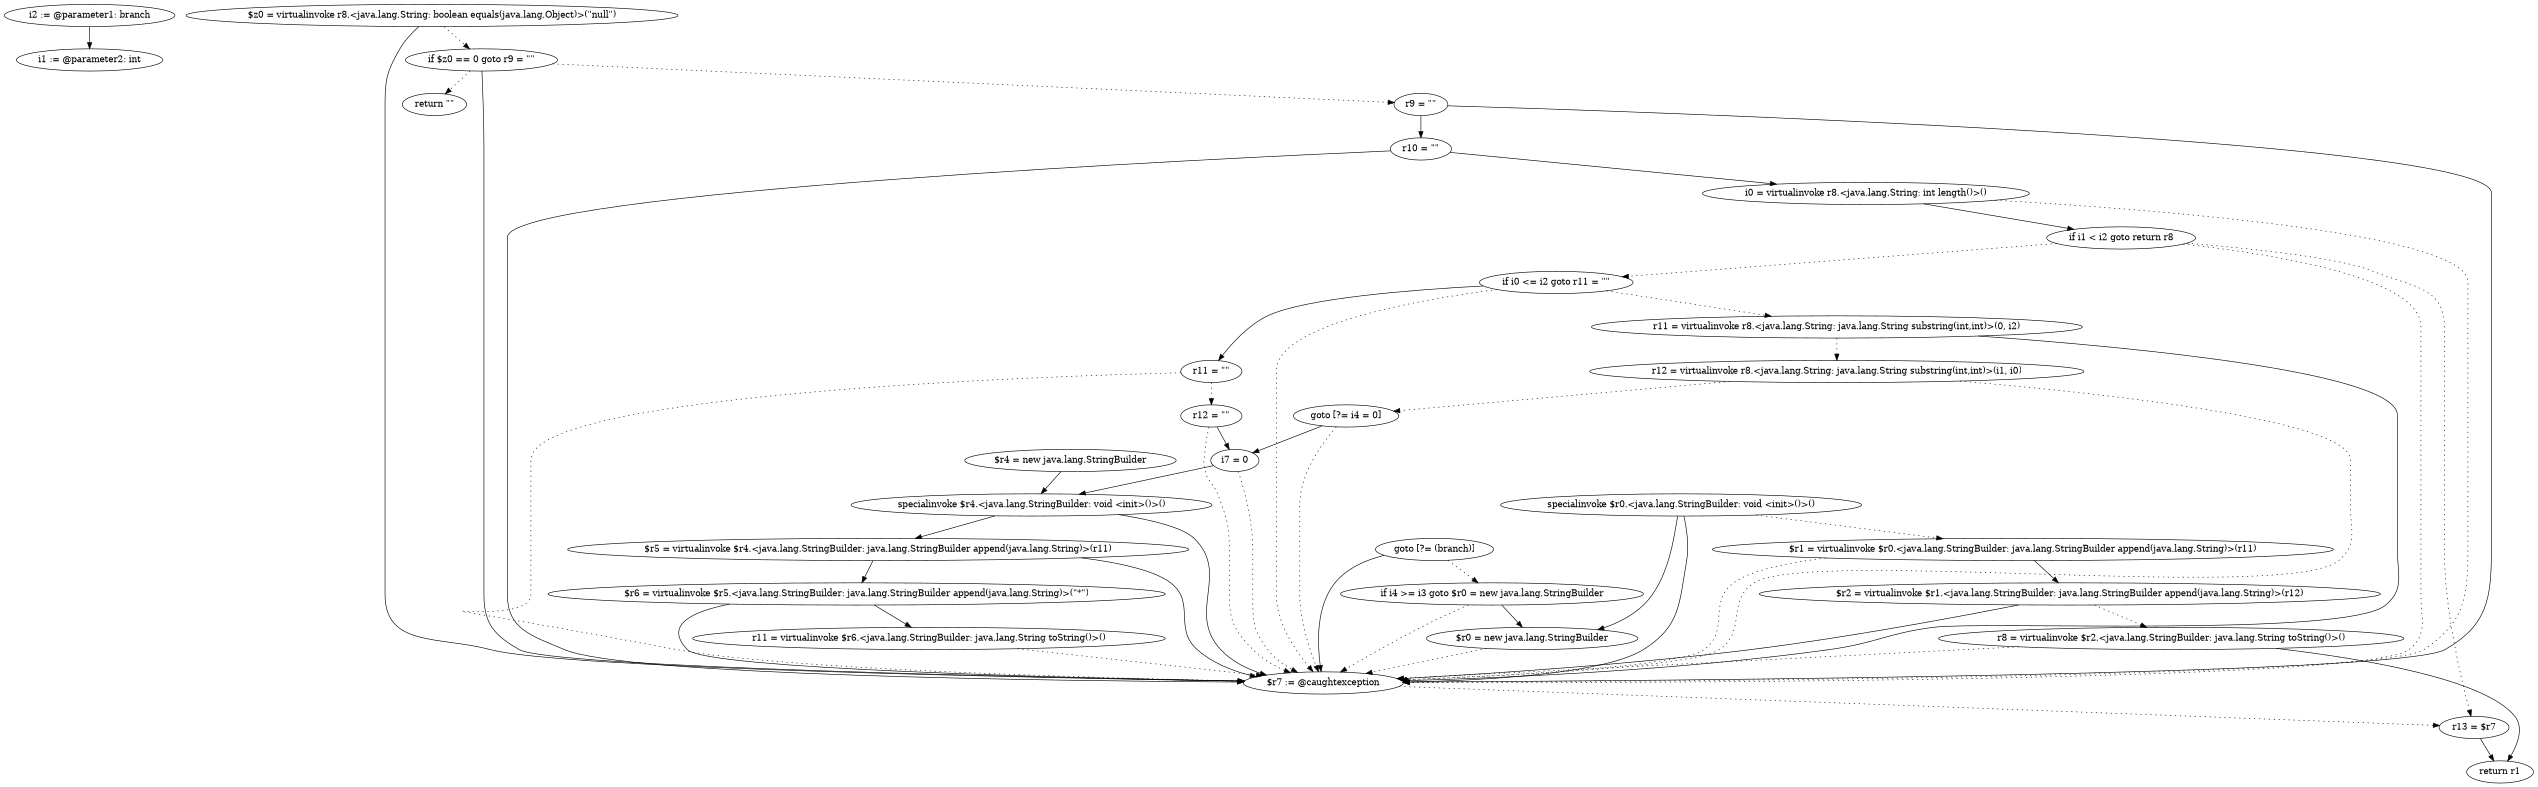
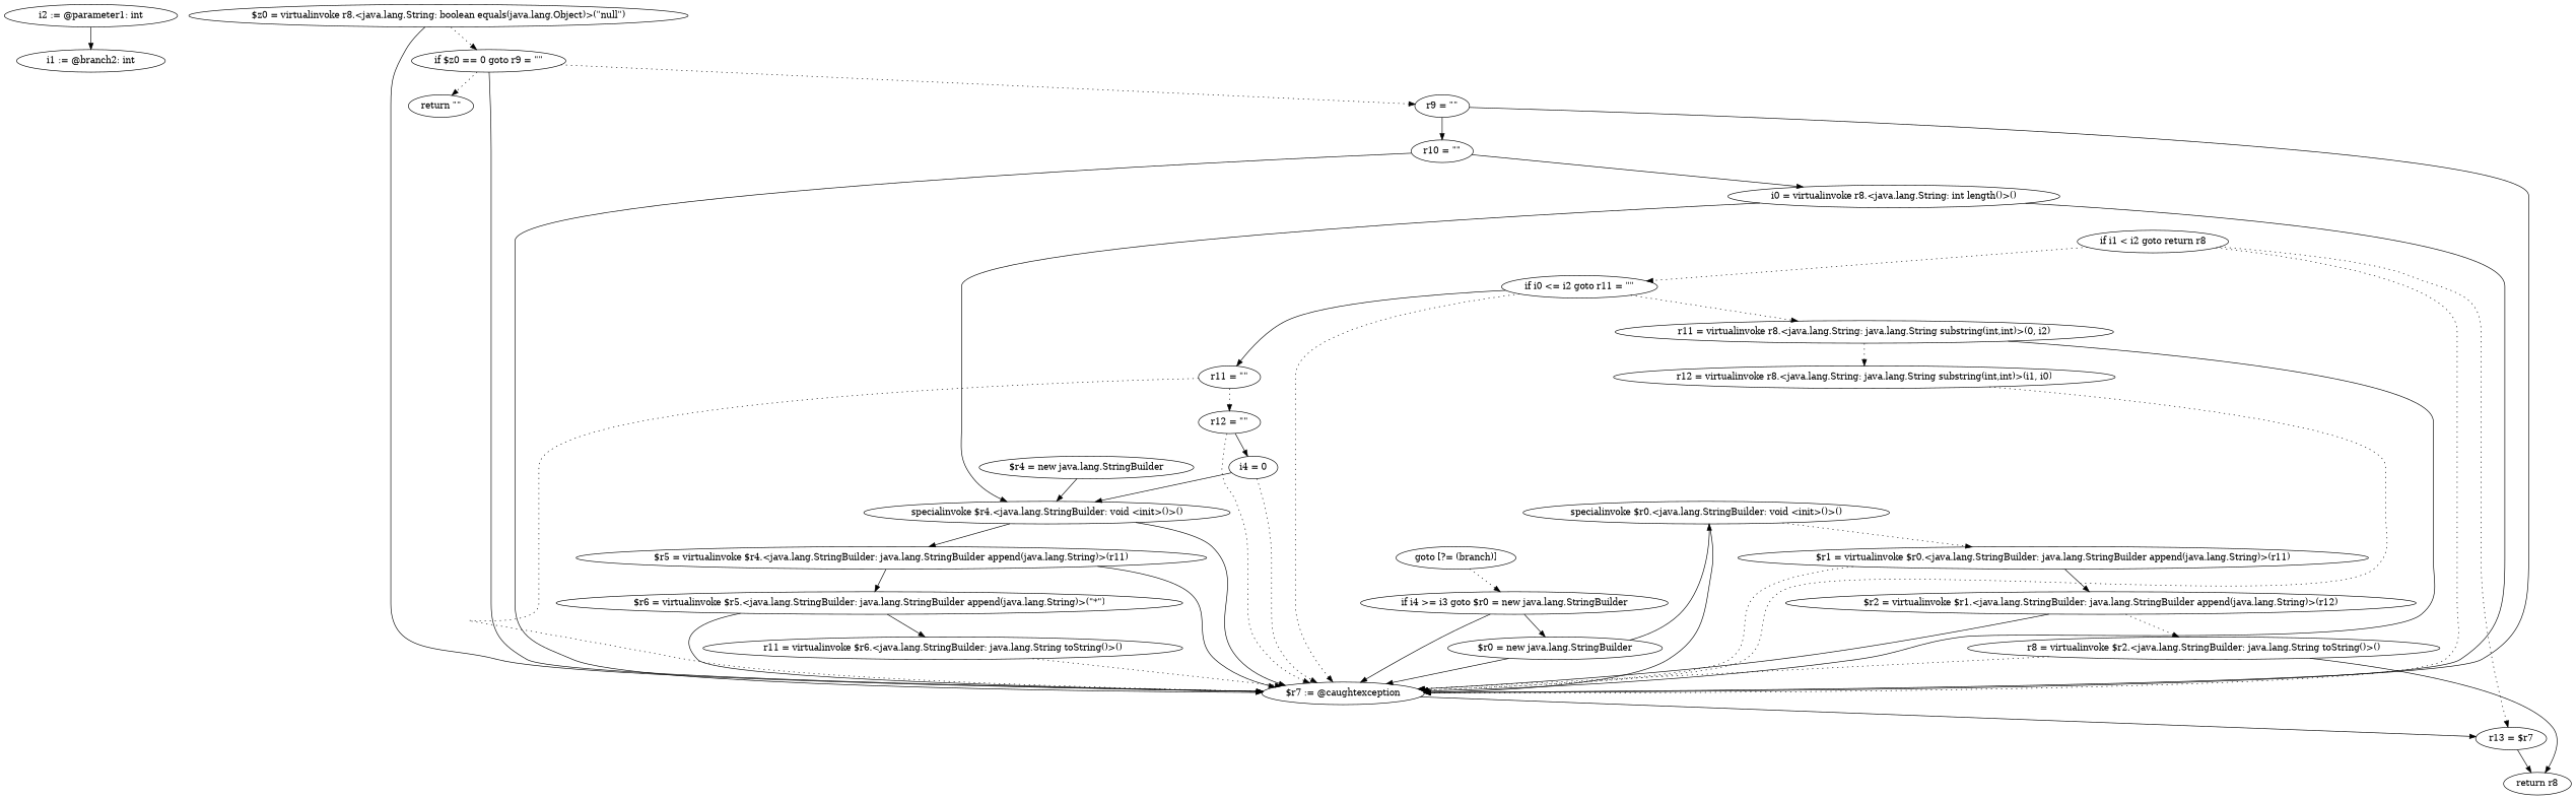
  digraph {
    edge [style=solid]
-   "i2 := @parameter1: int" [label="i2 := @parameter1: branch"]
-   "i1 := @parameter2: int"
+   "i2 := @parameter1: int"
+   "i1 := @parameter2: int" [label="i1 := @branch2: int"]
    "$z0 = virtualinvoke r8.<java.lang.String: boolean equals(java.lang.Object)>(\"null\")"
    "$r7 := @caughtexception"
    "if $z0 == 0 goto r9 = \"\""
    "r13 = $r7"
    "return \"\""
    "r9 = \"\""
    "r10 = \"\""
    "i0 = virtualinvoke r8.<java.lang.String: int length()>()"
    "if i1 < i2 goto return r8"
    "if i0 <= i2 goto r11 = \"\""
    "r11 = virtualinvoke r8.<java.lang.String: java.lang.String substring(int,int)>(0, i2)"
    "r11 = \"\""
    "r12 = virtualinvoke r8.<java.lang.String: java.lang.String substring(int,int)>(i1, i0)"
    "r12 = \"\""
-   "goto [?= i4 = 0]"
-   "i4 = 0" [label="i7 = 0"]
+   "i4 = 0"
    "specialinvoke $r4.<java.lang.StringBuilder: void <init>()>()"
    "if i4 >= i3 goto $r0 = new java.lang.StringBuilder"
    "$r0 = new java.lang.StringBuilder"
    "$r4 = new java.lang.StringBuilder"
    "specialinvoke $r0.<java.lang.StringBuilder: void <init>()>()"
    "$r5 = virtualinvoke $r4.<java.lang.StringBuilder: java.lang.StringBuilder append(java.lang.String)>(r11)"
    "$r6 = virtualinvoke $r5.<java.lang.StringBuilder: java.lang.StringBuilder append(java.lang.String)>(\"*\")"
    "r11 = virtualinvoke $r6.<java.lang.StringBuilder: java.lang.String toString()>()"
    "goto [?= (branch)]"
    "$r1 = virtualinvoke $r0.<java.lang.StringBuilder: java.lang.StringBuilder append(java.lang.String)>(r11)"
    "$r2 = virtualinvoke $r1.<java.lang.StringBuilder: java.lang.StringBuilder append(java.lang.String)>(r12)"
    "r8 = virtualinvoke $r2.<java.lang.StringBuilder: java.lang.String toString()>()"
-   "return r8" [label="return r1"]
+   "return r8"
    "i2 := @parameter1: int" -> "i1 := @parameter2: int"
    "$z0 = virtualinvoke r8.<java.lang.String: boolean equals(java.lang.Object)>(\"null\")" -> "$r7 := @caughtexception"
    "$z0 = virtualinvoke r8.<java.lang.String: boolean equals(java.lang.Object)>(\"null\")" -> "if $z0 == 0 goto r9 = \"\"" [style=dotted]
-   "$r7 := @caughtexception" -> "r13 = $r7" [style=dotted]
+   "$r7 := @caughtexception" -> "r13 = $r7"
    "if $z0 == 0 goto r9 = \"\"" -> "$r7 := @caughtexception"
    "if $z0 == 0 goto r9 = \"\"" -> "return \"\"" [style=dotted]
    "if $z0 == 0 goto r9 = \"\"" -> "r9 = \"\"" [style=dotted]
    "r13 = $r7" -> "return r8"
    "r9 = \"\"" -> "$r7 := @caughtexception"
    "r9 = \"\"" -> "r10 = \"\""
    "r10 = \"\"" -> "$r7 := @caughtexception"
    "r10 = \"\"" -> "i0 = virtualinvoke r8.<java.lang.String: int length()>()"
-   "i0 = virtualinvoke r8.<java.lang.String: int length()>()" -> "$r7 := @caughtexception" [style=dotted]
-   "i0 = virtualinvoke r8.<java.lang.String: int length()>()" -> "if i1 < i2 goto return r8"
+   "i0 = virtualinvoke r8.<java.lang.String: int length()>()" -> "$r7 := @caughtexception"
+   "i0 = virtualinvoke r8.<java.lang.String: int length()>()" -> "specialinvoke $r4.<java.lang.StringBuilder: void <init>()>()"
    "if i1 < i2 goto return r8" -> "$r7 := @caughtexception" [style=dotted]
    "if i1 < i2 goto return r8" -> "r13 = $r7" [style=dotted]
    "if i1 < i2 goto return r8" -> "if i0 <= i2 goto r11 = \"\"" [style=dotted]
    "if i0 <= i2 goto r11 = \"\"" -> "$r7 := @caughtexception" [style=dotted]
    "if i0 <= i2 goto r11 = \"\"" -> "r11 = virtualinvoke r8.<java.lang.String: java.lang.String substring(int,int)>(0, i2)" [style=dotted]
    "if i0 <= i2 goto r11 = \"\"" -> "r11 = \"\""
    "r11 = virtualinvoke r8.<java.lang.String: java.lang.String substring(int,int)>(0, i2)" -> "$r7 := @caughtexception"
    "r11 = virtualinvoke r8.<java.lang.String: java.lang.String substring(int,int)>(0, i2)" -> "r12 = virtualinvoke r8.<java.lang.String: java.lang.String substring(int,int)>(i1, i0)" [style=dotted]
    "r11 = \"\"" -> "$r7 := @caughtexception" [style=dotted]
    "r11 = \"\"" -> "r12 = \"\"" [style=dotted]
    "r12 = virtualinvoke r8.<java.lang.String: java.lang.String substring(int,int)>(i1, i0)" -> "$r7 := @caughtexception" [style=dotted]
-   "r12 = virtualinvoke r8.<java.lang.String: java.lang.String substring(int,int)>(i1, i0)" -> "goto [?= i4 = 0]" [style=dotted]
    "r12 = \"\"" -> "$r7 := @caughtexception" [style=dotted]
    "r12 = \"\"" -> "i4 = 0"
-   "goto [?= i4 = 0]" -> "$r7 := @caughtexception" [style=dotted]
-   "goto [?= i4 = 0]" -> "i4 = 0"
    "i4 = 0" -> "$r7 := @caughtexception" [style=dotted]
    "i4 = 0" -> "specialinvoke $r4.<java.lang.StringBuilder: void <init>()>()"
    "specialinvoke $r4.<java.lang.StringBuilder: void <init>()>()" -> "$r7 := @caughtexception"
    "specialinvoke $r4.<java.lang.StringBuilder: void <init>()>()" -> "$r5 = virtualinvoke $r4.<java.lang.StringBuilder: java.lang.StringBuilder append(java.lang.String)>(r11)"
-   "if i4 >= i3 goto $r0 = new java.lang.StringBuilder" -> "$r7 := @caughtexception" [style=dotted]
+   "if i4 >= i3 goto $r0 = new java.lang.StringBuilder" -> "$r7 := @caughtexception"
    "if i4 >= i3 goto $r0 = new java.lang.StringBuilder" -> "$r0 = new java.lang.StringBuilder"
-   "$r0 = new java.lang.StringBuilder" -> "$r7 := @caughtexception" [style=dotted]
-   "specialinvoke $r0.<java.lang.StringBuilder: void <init>()>()" -> "$r0 = new java.lang.StringBuilder"
+   "$r0 = new java.lang.StringBuilder" -> "$r7 := @caughtexception"
+   "$r0 = new java.lang.StringBuilder" -> "specialinvoke $r0.<java.lang.StringBuilder: void <init>()>()"
    "$r4 = new java.lang.StringBuilder" -> "specialinvoke $r4.<java.lang.StringBuilder: void <init>()>()"
    "specialinvoke $r0.<java.lang.StringBuilder: void <init>()>()" -> "$r7 := @caughtexception"
    "specialinvoke $r0.<java.lang.StringBuilder: void <init>()>()" -> "$r1 = virtualinvoke $r0.<java.lang.StringBuilder: java.lang.StringBuilder append(java.lang.String)>(r11)" [style=dotted]
    "$r5 = virtualinvoke $r4.<java.lang.StringBuilder: java.lang.StringBuilder append(java.lang.String)>(r11)" -> "$r7 := @caughtexception"
    "$r5 = virtualinvoke $r4.<java.lang.StringBuilder: java.lang.StringBuilder append(java.lang.String)>(r11)" -> "$r6 = virtualinvoke $r5.<java.lang.StringBuilder: java.lang.StringBuilder append(java.lang.String)>(\"*\")"
    "$r6 = virtualinvoke $r5.<java.lang.StringBuilder: java.lang.StringBuilder append(java.lang.String)>(\"*\")" -> "$r7 := @caughtexception"
    "$r6 = virtualinvoke $r5.<java.lang.StringBuilder: java.lang.StringBuilder append(java.lang.String)>(\"*\")" -> "r11 = virtualinvoke $r6.<java.lang.StringBuilder: java.lang.String toString()>()"
    "r11 = virtualinvoke $r6.<java.lang.StringBuilder: java.lang.String toString()>()" -> "$r7 := @caughtexception" [style=dotted]
-   "goto [?= (branch)]" -> "$r7 := @caughtexception"
    "goto [?= (branch)]" -> "if i4 >= i3 goto $r0 = new java.lang.StringBuilder" [style=dotted]
    "$r1 = virtualinvoke $r0.<java.lang.StringBuilder: java.lang.StringBuilder append(java.lang.String)>(r11)" -> "$r7 := @caughtexception" [style=dotted]
    "$r1 = virtualinvoke $r0.<java.lang.StringBuilder: java.lang.StringBuilder append(java.lang.String)>(r11)" -> "$r2 = virtualinvoke $r1.<java.lang.StringBuilder: java.lang.StringBuilder append(java.lang.String)>(r12)"
    "$r2 = virtualinvoke $r1.<java.lang.StringBuilder: java.lang.StringBuilder append(java.lang.String)>(r12)" -> "$r7 := @caughtexception"
    "$r2 = virtualinvoke $r1.<java.lang.StringBuilder: java.lang.StringBuilder append(java.lang.String)>(r12)" -> "r8 = virtualinvoke $r2.<java.lang.StringBuilder: java.lang.String toString()>()" [style=dotted]
    "r8 = virtualinvoke $r2.<java.lang.StringBuilder: java.lang.String toString()>()" -> "$r7 := @caughtexception" [style=dotted]
    "r8 = virtualinvoke $r2.<java.lang.StringBuilder: java.lang.String toString()>()" -> "return r8"
  }
